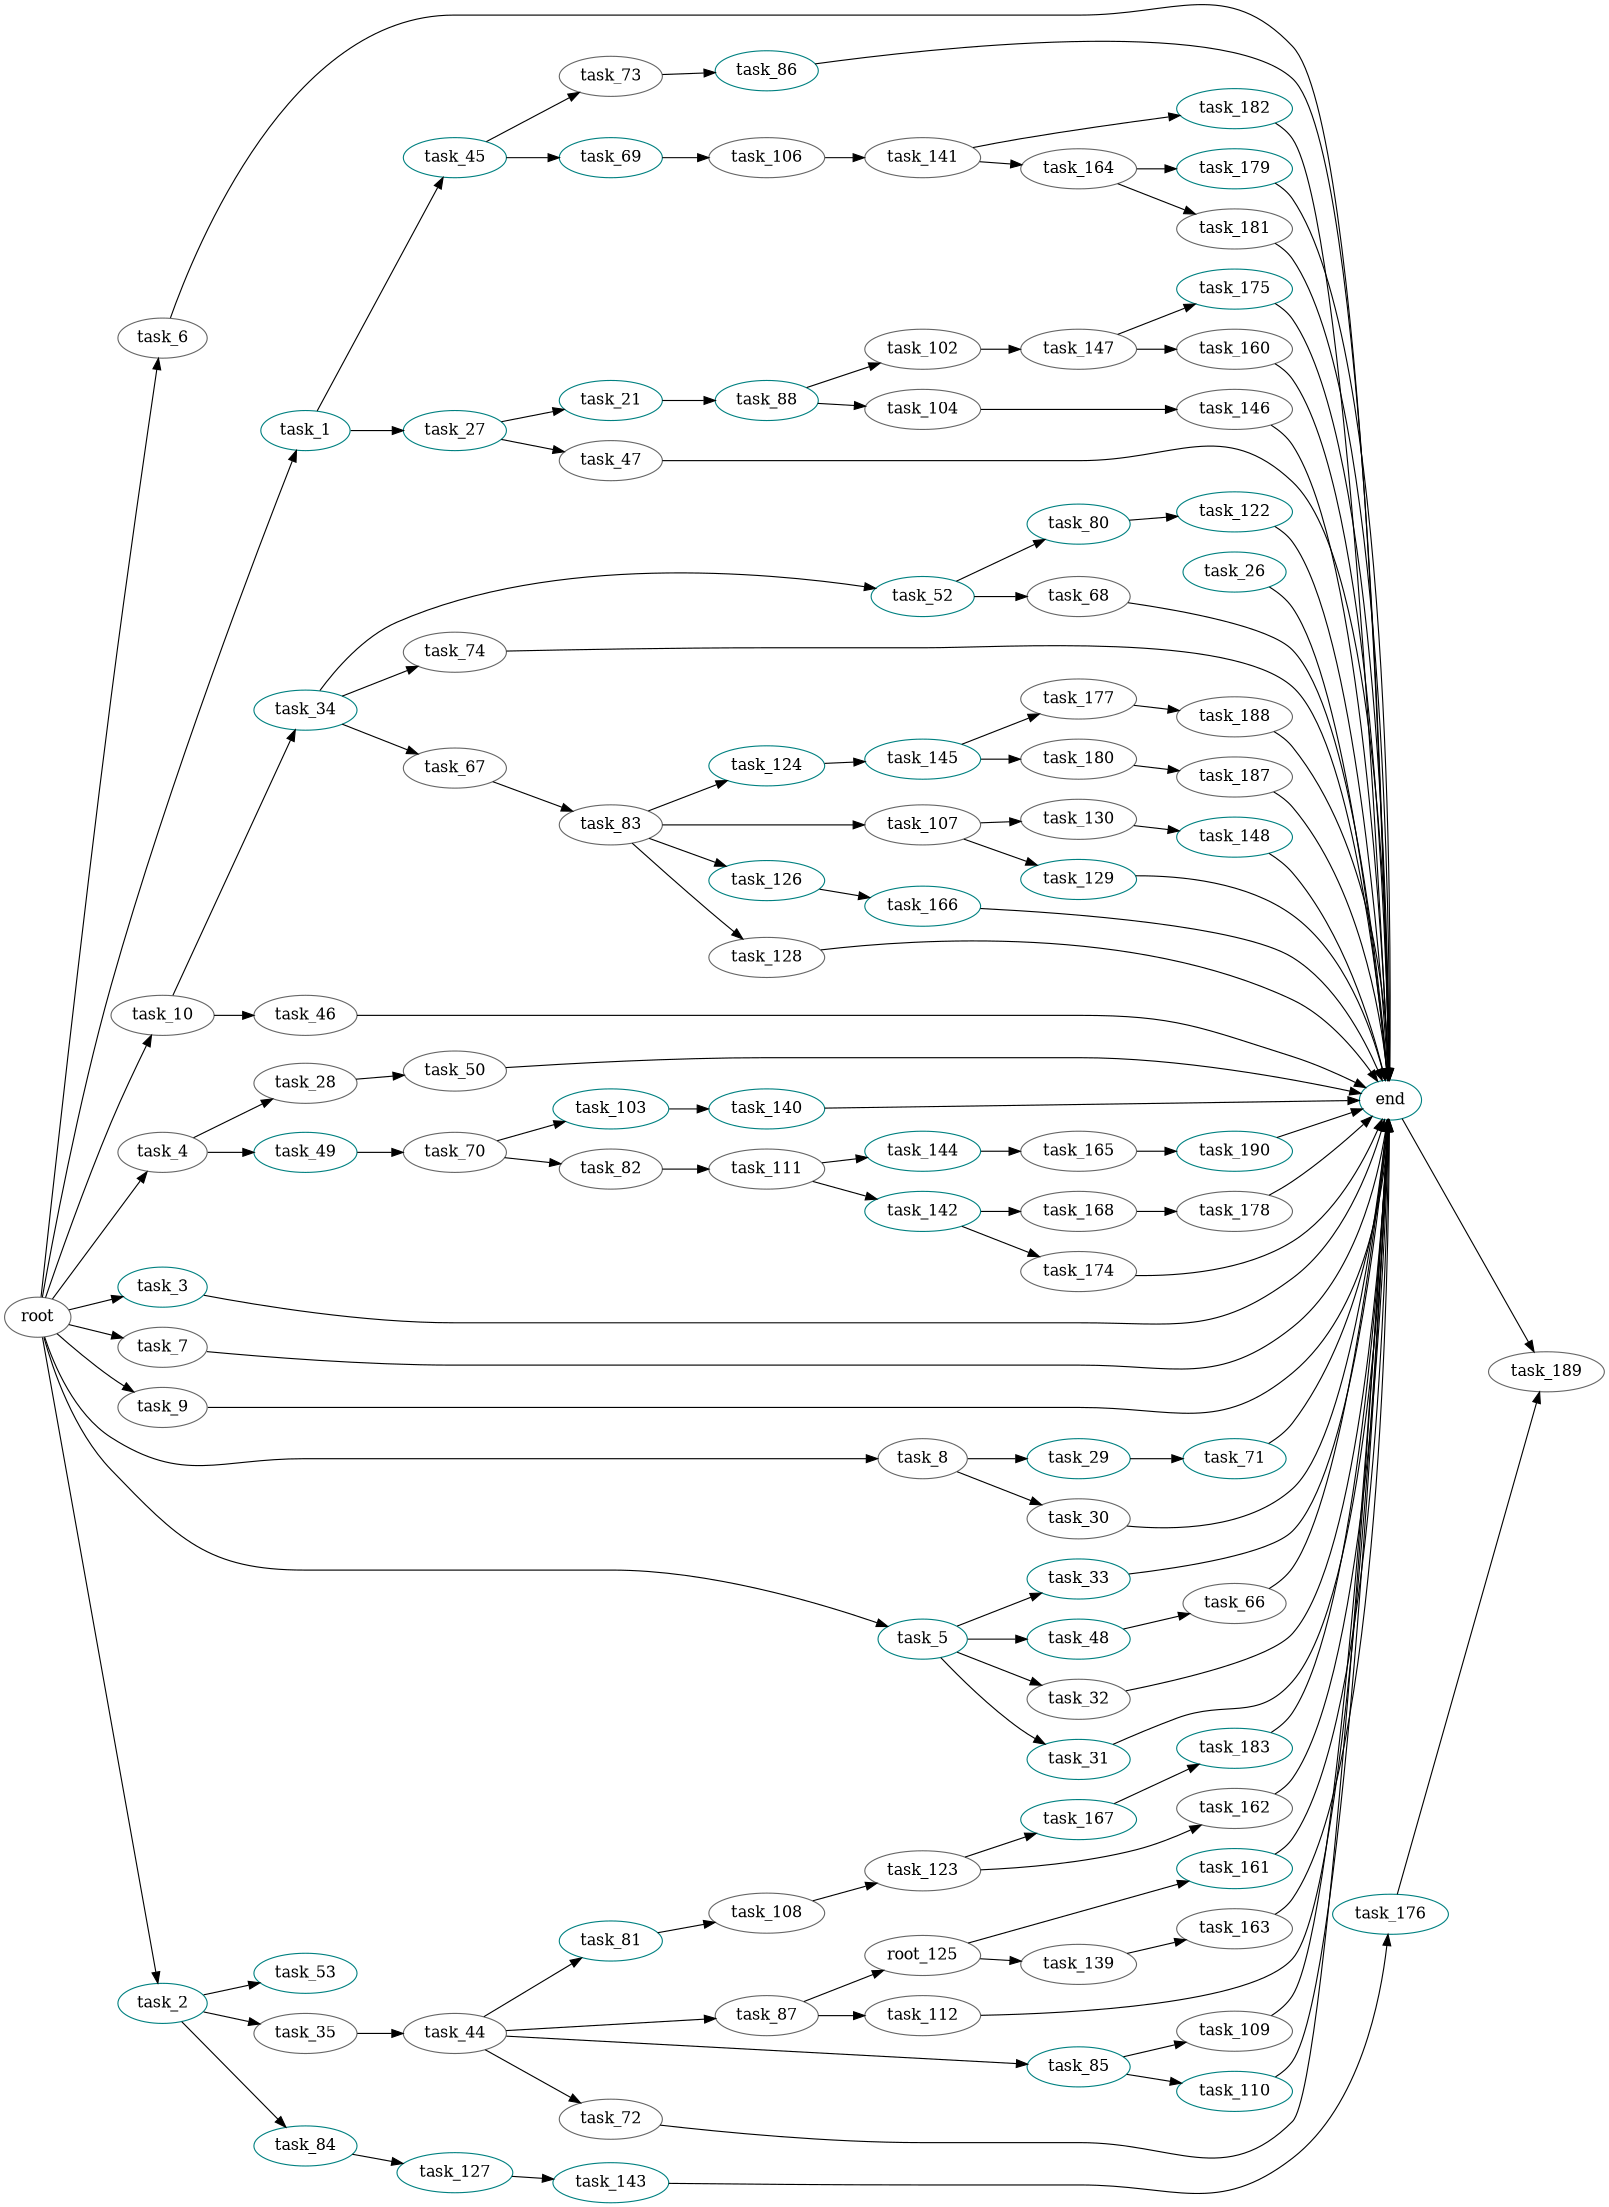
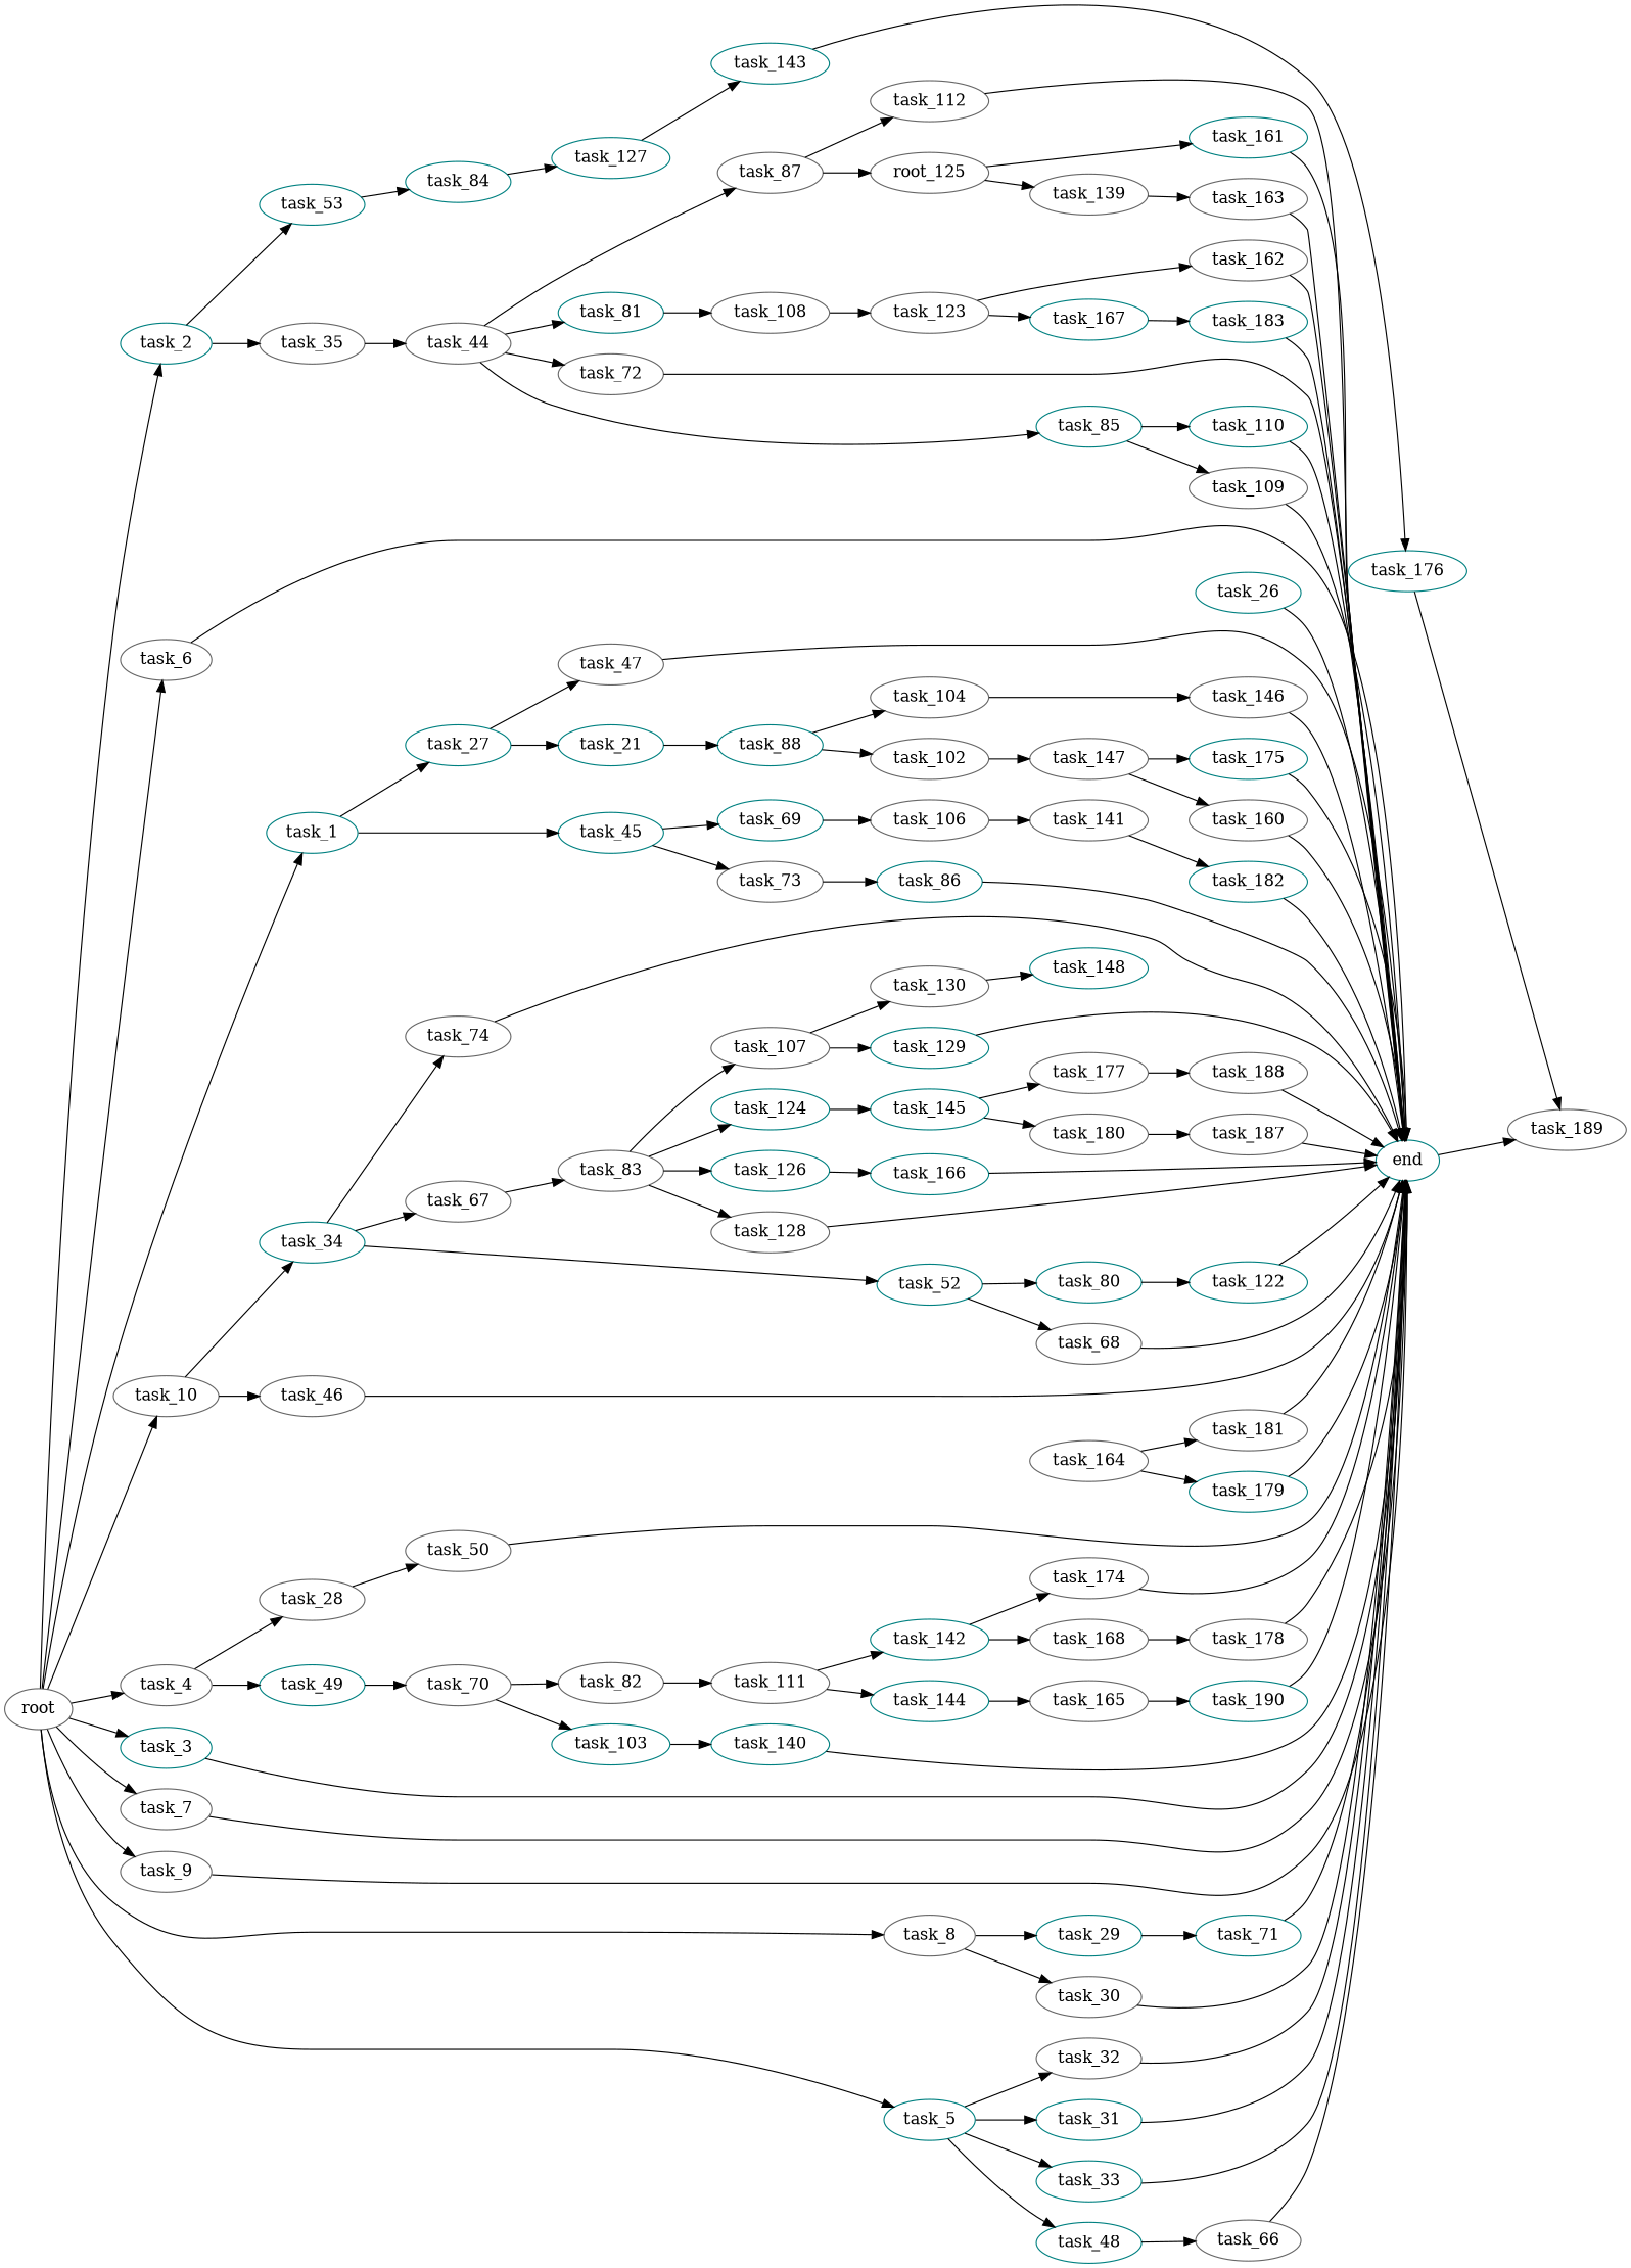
  digraph {
    rankdir=LR
    node [color=gray40]
    end [color=teal]
    task_112
    task_189
    task_6
    task_45 [color=teal]
    task_73
    task_69 [color=teal]
    task_86 [color=teal]
    task_106
    task_187
    task_167 [color=teal]
    task_123
    task_162
    task_183 [color=teal]
    task_80 [color=teal]
    task_122 [color=teal]
    task_44
    task_72
    task_81 [color=teal]
    task_87
    task_85 [color=teal]
    task_108
    n23 [label=root_125]
    task_109
    task_110 [color=teal]
    task_26 [color=teal]
    task_1 [color=teal]
    task_27 [color=teal]
    task_47
    n30 [color=teal label=task_21]
    task_82
    task_111
    task_144 [color=teal]
    task_142 [color=teal]
    task_68
    task_190 [color=teal]
    task_83
    task_107
    task_128
    task_126 [color=teal]
    task_124 [color=teal]
    task_129 [color=teal]
    task_130
    task_166 [color=teal]
    task_145 [color=teal]
    root
    task_4
    task_3 [color=teal]
    task_8
    task_5 [color=teal]
    task_7
    task_9
    task_2 [color=teal]
    task_10
    task_49 [color=teal]
    task_28
    task_30
    task_29 [color=teal]
    task_32
    task_31 [color=teal]
    task_48 [color=teal]
    task_33 [color=teal]
    task_53 [color=teal]
    task_35
    task_46
    task_34 [color=teal]
    task_178
    task_176 [color=teal]
    task_179 [color=teal]
    task_165
    task_148 [color=teal]
    task_74
    task_70
    task_50
    task_175 [color=teal]
    task_147
    task_160
    task_84 [color=teal]
    task_127 [color=teal]
    task_143 [color=teal]
    task_182 [color=teal]
    task_71 [color=teal]
    task_88 [color=teal]
    task_177
    task_188
    task_66
    task_161 [color=teal]
    task_103 [color=teal]
    task_180
    task_168
    n91 [label=task_102]
    task_104
    task_146
    task_181
    task_174
    task_141
    task_164
    task_52 [color=teal]
    task_139
    task_140 [color=teal]
    task_67
    task_163
    end -> task_189
    task_112 -> end
    task_6 -> end
    task_45 -> task_73
    task_45 -> task_69
    task_73 -> task_86
    task_69 -> task_106
    task_86 -> end
    task_106 -> task_141
    task_187 -> end
    task_167 -> task_183
    task_123 -> task_167
    task_123 -> task_162
    task_162 -> end
    task_183 -> end
    task_80 -> task_122
    task_122 -> end
    task_44 -> task_72
    task_44 -> task_81
    task_44 -> task_87
    task_44 -> task_85
    task_72 -> end
    task_81 -> task_108
    task_87 -> task_112
    task_87 -> n23
    task_85 -> task_109
    task_85 -> task_110
    task_108 -> task_123
    n23 -> task_161
    n23 -> task_139
    task_109 -> end
    task_110 -> end
    task_26 -> end
    task_1 -> task_45
    task_1 -> task_27
    task_27 -> task_47
    task_27 -> n30
    task_47 -> end
    n30 -> task_88
    task_82 -> task_111
    task_111 -> task_144
    task_111 -> task_142
    task_144 -> task_165
    task_142 -> task_168
    task_142 -> task_174
    task_68 -> end
    task_190 -> end
    task_83 -> task_107
    task_83 -> task_128
    task_83 -> task_126
    task_83 -> task_124
    task_107 -> task_129
    task_107 -> task_130
    task_128 -> end
    task_126 -> task_166
    task_124 -> task_145
    task_129 -> end
    task_130 -> task_148
    task_166 -> end
    task_145 -> task_177
    task_145 -> task_180
    root -> task_6
    root -> task_1
    root -> task_4
    root -> task_3
    root -> task_8
    root -> task_5
    root -> task_7
    root -> task_9
    root -> task_2
    root -> task_10
    task_4 -> task_49
    task_4 -> task_28
    task_3 -> end
    task_8 -> task_30
    task_8 -> task_29
    task_5 -> task_32
    task_5 -> task_31
    task_5 -> task_48
    task_5 -> task_33
    task_7 -> end
    task_9 -> end
    task_2 -> task_53
    task_2 -> task_35
    task_10 -> task_46
    task_10 -> task_34
    task_49 -> task_70
    task_28 -> task_50
    task_30 -> end
    task_29 -> task_71
    task_32 -> end
    task_31 -> end
    task_48 -> task_66
    task_33 -> end
-   task_2 -> task_84
+   task_53 -> task_84
    task_35 -> task_44
    task_46 -> end
    task_34 -> task_74
    task_34 -> task_52
    task_34 -> task_67
    task_178 -> end
    task_176 -> task_189
    task_179 -> end
    task_165 -> task_190
-   task_148 -> end
    task_74 -> end
    task_70 -> task_82
    task_70 -> task_103
    task_50 -> end
    task_175 -> end
    task_147 -> task_175
    task_147 -> task_160
    task_160 -> end
    task_84 -> task_127
    task_127 -> task_143
    task_143 -> task_176
    task_182 -> end
    task_71 -> end
    task_88 -> n91
    task_88 -> task_104
    task_177 -> task_188
    task_188 -> end
    task_66 -> end
    task_161 -> end
    task_103 -> task_140
    task_180 -> task_187
    task_168 -> task_178
    n91 -> task_147
    task_104 -> task_146
    task_146 -> end
    task_181 -> end
    task_174 -> end
    task_141 -> task_182
-   task_141 -> task_164
    task_164 -> task_179
    task_164 -> task_181
    task_52 -> task_80
    task_52 -> task_68
    task_139 -> task_163
    task_140 -> end
    task_67 -> task_83
    task_163 -> end
  }
